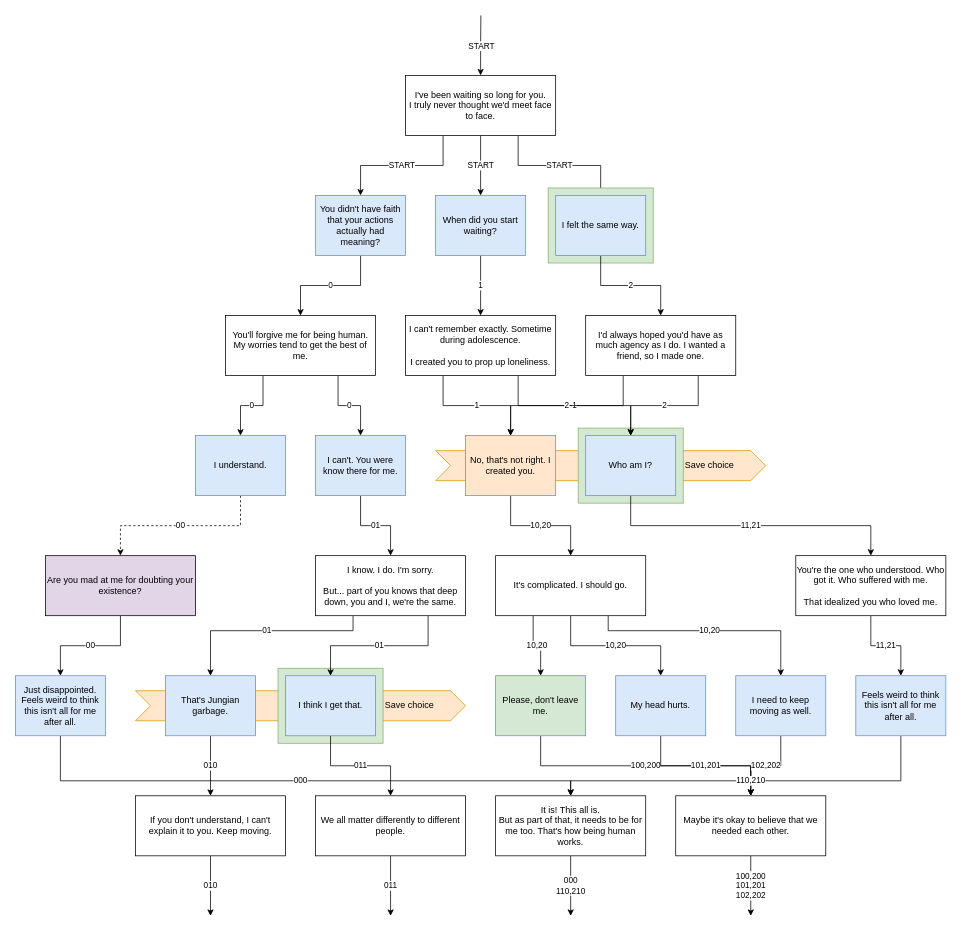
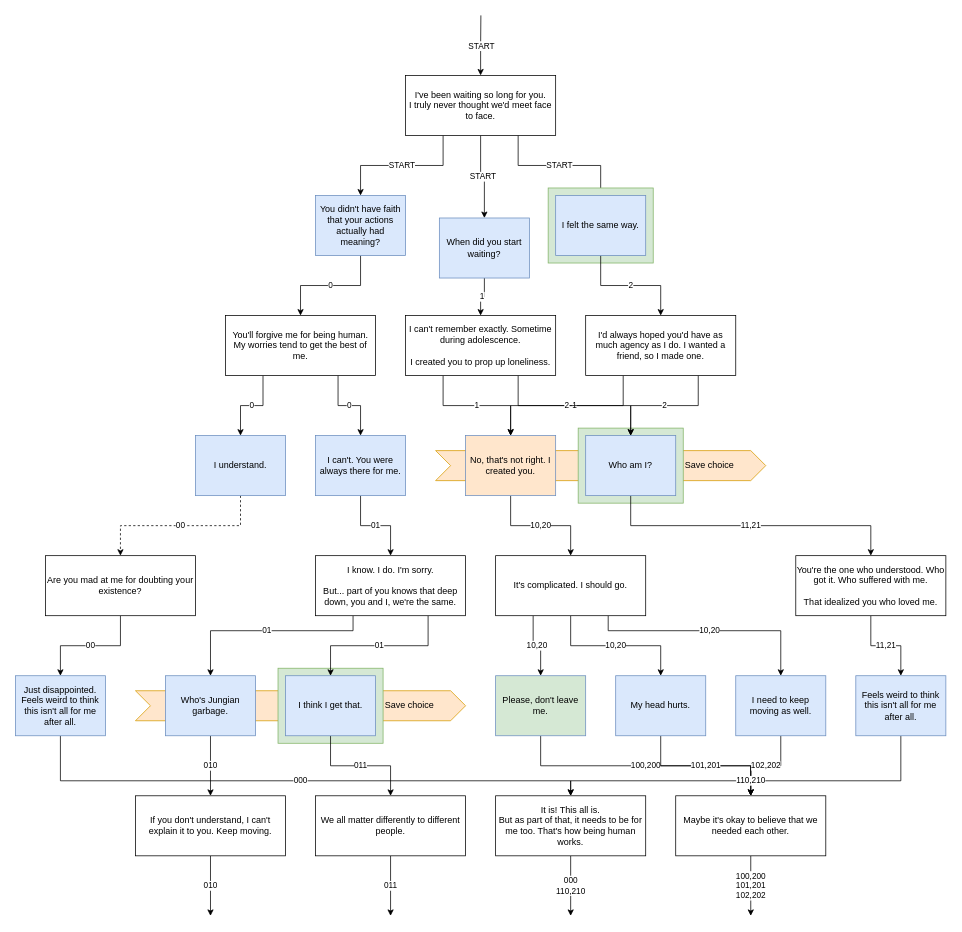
  <mxCell id="0" />
  <mxCell id="1" parent="0" />
  <mxCell id="2" value="&lt;blockquote style=&quot;margin: 0 0 0 40px; border: none; padding: 0px;&quot;&gt;&lt;blockquote style=&quot;margin: 0 0 0 40px; border: none; padding: 0px;&quot;&gt;&lt;blockquote style=&quot;margin: 0 0 0 40px; border: none; padding: 0px;&quot;&gt;Save choice&lt;/blockquote&gt;&lt;/blockquote&gt;&lt;/blockquote&gt;" style="shape=step;perimeter=stepPerimeter;whiteSpace=wrap;html=1;fixedSize=1;fillColor=#ffe6cc;strokeColor=#d79b00;align=right;spacingRight=40;" parent="1" vertex="1"><mxGeometry x="180" y="920" width="440" height="40" as="geometry" /></mxCell>
  <mxCell id="3" value="" style="rounded=0;whiteSpace=wrap;html=1;fillColor=#d5e8d4;strokeColor=#82b366;" vertex="1" parent="1"><mxGeometry x="370" y="890" width="140" height="100" as="geometry" /></mxCell>
  <mxCell id="4" value="&lt;blockquote style=&quot;margin: 0 0 0 40px; border: none; padding: 0px;&quot;&gt;&lt;blockquote style=&quot;margin: 0 0 0 40px; border: none; padding: 0px;&quot;&gt;&lt;blockquote style=&quot;margin: 0 0 0 40px; border: none; padding: 0px;&quot;&gt;Save choice&lt;/blockquote&gt;&lt;/blockquote&gt;&lt;/blockquote&gt;" style="shape=step;perimeter=stepPerimeter;whiteSpace=wrap;html=1;fixedSize=1;fillColor=#ffe6cc;strokeColor=#d79b00;align=right;spacingRight=40;" parent="1" vertex="1"><mxGeometry x="580" y="600" width="440" height="40" as="geometry" /></mxCell>
  <mxCell id="5" value="" style="rounded=0;whiteSpace=wrap;html=1;fillColor=#d5e8d4;strokeColor=#82b366;" vertex="1" parent="1"><mxGeometry x="770" y="570" width="140" height="100" as="geometry" /></mxCell>
  <mxCell id="6" value="START" style="edgeStyle=orthogonalEdgeStyle;rounded=0;orthogonalLoop=1;jettySize=auto;html=1;exitX=0.5;exitY=0;exitDx=0;exitDy=0;startArrow=classic;startFill=1;endArrow=none;endFill=0;" parent="1" source="10" edge="1"><mxGeometry relative="1" as="geometry"><mxPoint x="640.345" y="20" as="targetPoint" /></mxGeometry></mxCell>
  <mxCell id="7" value="START" style="edgeStyle=orthogonalEdgeStyle;rounded=0;orthogonalLoop=1;jettySize=auto;html=1;exitX=0.25;exitY=1;exitDx=0;exitDy=0;entryX=0.5;entryY=0;entryDx=0;entryDy=0;" parent="1" source="10" target="13" edge="1"><mxGeometry relative="1" as="geometry" /></mxCell>
  <mxCell id="8" value="START" style="edgeStyle=orthogonalEdgeStyle;rounded=0;orthogonalLoop=1;jettySize=auto;html=1;exitX=0.5;exitY=1;exitDx=0;exitDy=0;entryX=0.5;entryY=0;entryDx=0;entryDy=0;" parent="1" source="10" target="17" edge="1"><mxGeometry relative="1" as="geometry" /></mxCell>
  <mxCell id="9" value="START" style="edgeStyle=orthogonalEdgeStyle;rounded=0;orthogonalLoop=1;jettySize=auto;html=1;exitX=0.75;exitY=1;exitDx=0;exitDy=0;entryX=0.5;entryY=0;entryDx=0;entryDy=0;" parent="1" source="10" target="15" edge="1"><mxGeometry relative="1" as="geometry" /></mxCell>
  <mxCell id="10" value="I've been waiting so long for you.&lt;br&gt;I truly never thought we'd meet face to face." style="rounded=0;whiteSpace=wrap;html=1;" parent="1" vertex="1"><mxGeometry x="540" y="100" width="200" height="80" as="geometry" /></mxCell>
  <mxCell id="11" value="" style="rounded=0;whiteSpace=wrap;html=1;fillColor=#d5e8d4;strokeColor=#82b366;" parent="1" vertex="1"><mxGeometry x="730" y="250" width="140" height="100" as="geometry" /></mxCell>
  <mxCell id="12" value="0" style="edgeStyle=orthogonalEdgeStyle;rounded=0;orthogonalLoop=1;jettySize=auto;html=1;exitX=0.5;exitY=1;exitDx=0;exitDy=0;entryX=0.5;entryY=0;entryDx=0;entryDy=0;" parent="1" source="13" target="20" edge="1"><mxGeometry relative="1" as="geometry" /></mxCell>
  <mxCell id="13" value="You didn't have faith that your actions actually had meaning?" style="rounded=0;whiteSpace=wrap;html=1;fillColor=#dae8fc;strokeColor=#6c8ebf;" parent="1" vertex="1"><mxGeometry x="420" y="260" width="120" height="80" as="geometry" /></mxCell>
  <mxCell id="14" value="2" style="edgeStyle=orthogonalEdgeStyle;rounded=0;orthogonalLoop=1;jettySize=auto;html=1;exitX=0.5;exitY=1;exitDx=0;exitDy=0;entryX=0.5;entryY=0;entryDx=0;entryDy=0;" parent="1" source="15" target="34" edge="1"><mxGeometry relative="1" as="geometry" /></mxCell>
  <mxCell id="15" value="I felt the same way." style="rounded=0;whiteSpace=wrap;html=1;fillColor=#dae8fc;strokeColor=#6c8ebf;" parent="1" vertex="1"><mxGeometry x="740" y="260" width="120" height="80" as="geometry" /></mxCell>
  <mxCell id="16" value="1" style="edgeStyle=orthogonalEdgeStyle;rounded=0;orthogonalLoop=1;jettySize=auto;html=1;exitX=0.5;exitY=1;exitDx=0;exitDy=0;entryX=0.5;entryY=0;entryDx=0;entryDy=0;" parent="1" source="17" target="27" edge="1"><mxGeometry relative="1" as="geometry" /></mxCell>
- <mxCell id="17" value="When did you start waiting?" style="rounded=0;whiteSpace=wrap;html=1;fillColor=#dae8fc;strokeColor=#6c8ebf;" parent="1" vertex="1"><mxGeometry x="580" y="260" width="120" height="80" as="geometry" /></mxCell>
+ <mxCell id="17" value="When did you start waiting?" style="rounded=0;whiteSpace=wrap;html=1;fillColor=#dae8fc;strokeColor=#6c8ebf;" parent="1" vertex="1"><mxGeometry x="585" y="290" width="120" height="80" as="geometry" /></mxCell>
  <mxCell id="18" value="0" style="edgeStyle=orthogonalEdgeStyle;rounded=0;orthogonalLoop=1;jettySize=auto;html=1;exitX=0.75;exitY=1;exitDx=0;exitDy=0;entryX=0.5;entryY=0;entryDx=0;entryDy=0;" parent="1" source="20" target="24" edge="1"><mxGeometry relative="1" as="geometry" /></mxCell>
  <mxCell id="19" value="0" style="edgeStyle=orthogonalEdgeStyle;rounded=0;orthogonalLoop=1;jettySize=auto;html=1;exitX=0.25;exitY=1;exitDx=0;exitDy=0;entryX=0.5;entryY=0;entryDx=0;entryDy=0;" parent="1" source="20" target="22" edge="1"><mxGeometry relative="1" as="geometry" /></mxCell>
  <mxCell id="20" value="You'll forgive me for being human. My worries tend to get the best of me." style="rounded=0;whiteSpace=wrap;html=1;" parent="1" vertex="1"><mxGeometry x="300" y="420" width="200" height="80" as="geometry" /></mxCell>
  <mxCell id="21" value="00" style="edgeStyle=orthogonalEdgeStyle;rounded=0;orthogonalLoop=1;jettySize=auto;html=1;exitX=0.5;exitY=1;exitDx=0;exitDy=0;entryX=0.5;entryY=0;entryDx=0;entryDy=0;dashed=1;" parent="1" source="22" target="36" edge="1"><mxGeometry relative="1" as="geometry" /></mxCell>
  <mxCell id="22" value="I understand." style="rounded=0;whiteSpace=wrap;html=1;fillColor=#dae8fc;strokeColor=#6c8ebf;" parent="1" vertex="1"><mxGeometry x="260" y="580" width="120" height="80" as="geometry" /></mxCell>
  <mxCell id="23" value="01" style="edgeStyle=orthogonalEdgeStyle;rounded=0;orthogonalLoop=1;jettySize=auto;html=1;exitX=0.5;exitY=1;exitDx=0;exitDy=0;entryX=0.5;entryY=0;entryDx=0;entryDy=0;" parent="1" source="24" target="39" edge="1"><mxGeometry relative="1" as="geometry" /></mxCell>
- <mxCell id="24" value="I can't. You were know there for me." style="rounded=0;whiteSpace=wrap;html=1;fillColor=#dae8fc;strokeColor=#6c8ebf;" parent="1" vertex="1"><mxGeometry x="420" y="580" width="120" height="80" as="geometry" /></mxCell>
+ <mxCell id="24" value="I can't. You were always there for me." style="rounded=0;whiteSpace=wrap;html=1;fillColor=#dae8fc;strokeColor=#6c8ebf;" parent="1" vertex="1"><mxGeometry x="420" y="580" width="120" height="80" as="geometry" /></mxCell>
  <mxCell id="25" value="1" style="edgeStyle=orthogonalEdgeStyle;rounded=0;orthogonalLoop=1;jettySize=auto;html=1;exitX=0.25;exitY=1;exitDx=0;exitDy=0;entryX=0.5;entryY=0;entryDx=0;entryDy=0;" parent="1" source="27" target="29" edge="1"><mxGeometry relative="1" as="geometry" /></mxCell>
  <mxCell id="26" value="1" style="edgeStyle=orthogonalEdgeStyle;rounded=0;orthogonalLoop=1;jettySize=auto;html=1;exitX=0.75;exitY=1;exitDx=0;exitDy=0;entryX=0.5;entryY=0;entryDx=0;entryDy=0;" parent="1" source="27" target="31" edge="1"><mxGeometry relative="1" as="geometry" /></mxCell>
  <mxCell id="27" value="I can't remember exactly. Sometime during adolescence.&lt;br&gt;&lt;br&gt;I created you to prop up loneliness." style="rounded=0;whiteSpace=wrap;html=1;" parent="1" vertex="1"><mxGeometry x="540" y="420" width="200" height="80" as="geometry" /></mxCell>
  <mxCell id="28" value="10,20" style="edgeStyle=orthogonalEdgeStyle;rounded=0;orthogonalLoop=1;jettySize=auto;html=1;exitX=0.5;exitY=1;exitDx=0;exitDy=0;entryX=0.5;entryY=0;entryDx=0;entryDy=0;" parent="1" source="29" target="43" edge="1"><mxGeometry relative="1" as="geometry" /></mxCell>
  <mxCell id="29" value="No, that's not right. I created you." style="rounded=0;whiteSpace=wrap;html=1;fillColor=#ffe6cc;strokeColor=#6c8ebf;" parent="1" vertex="1"><mxGeometry x="620" y="580" width="120" height="80" as="geometry" /></mxCell>
  <mxCell id="30" value="11,21" style="edgeStyle=orthogonalEdgeStyle;rounded=0;orthogonalLoop=1;jettySize=auto;html=1;exitX=0.5;exitY=1;exitDx=0;exitDy=0;entryX=0.5;entryY=0;entryDx=0;entryDy=0;" parent="1" source="31" target="45" edge="1"><mxGeometry relative="1" as="geometry" /></mxCell>
  <mxCell id="31" value="Who am I?" style="rounded=0;whiteSpace=wrap;html=1;fillColor=#dae8fc;strokeColor=#6c8ebf;" parent="1" vertex="1"><mxGeometry x="780" y="580" width="120" height="80" as="geometry" /></mxCell>
  <mxCell id="32" value="2" style="edgeStyle=orthogonalEdgeStyle;rounded=0;orthogonalLoop=1;jettySize=auto;html=1;exitX=0.25;exitY=1;exitDx=0;exitDy=0;entryX=0.5;entryY=0;entryDx=0;entryDy=0;" parent="1" source="34" target="29" edge="1"><mxGeometry relative="1" as="geometry" /></mxCell>
  <mxCell id="33" value="2" style="edgeStyle=orthogonalEdgeStyle;rounded=0;orthogonalLoop=1;jettySize=auto;html=1;exitX=0.75;exitY=1;exitDx=0;exitDy=0;entryX=0.5;entryY=0;entryDx=0;entryDy=0;" parent="1" source="34" target="31" edge="1"><mxGeometry relative="1" as="geometry" /></mxCell>
  <mxCell id="34" value="I'd always hoped you'd have as much agency as I do. I wanted a friend, so I made one." style="rounded=0;whiteSpace=wrap;html=1;" parent="1" vertex="1"><mxGeometry x="780" y="420" width="200" height="80" as="geometry" /></mxCell>
  <mxCell id="35" value="00" style="edgeStyle=orthogonalEdgeStyle;rounded=0;orthogonalLoop=1;jettySize=auto;html=1;exitX=0.5;exitY=1;exitDx=0;exitDy=0;entryX=0.5;entryY=0;entryDx=0;entryDy=0;" parent="1" source="36" target="59" edge="1"><mxGeometry relative="1" as="geometry" /></mxCell>
- <mxCell id="36" value="Are you mad at me for doubting your existence?" style="rounded=0;whiteSpace=wrap;html=1;fillColor=#e1d5e7;" parent="1" vertex="1"><mxGeometry x="60" y="740" width="200" height="80" as="geometry" /></mxCell>
+ <mxCell id="36" value="Are you mad at me for doubting your existence?" style="rounded=0;whiteSpace=wrap;html=1;" parent="1" vertex="1"><mxGeometry x="60" y="740" width="200" height="80" as="geometry" /></mxCell>
  <mxCell id="37" value="01" style="edgeStyle=orthogonalEdgeStyle;rounded=0;orthogonalLoop=1;jettySize=auto;html=1;exitX=0.25;exitY=1;exitDx=0;exitDy=0;entryX=0.5;entryY=0;entryDx=0;entryDy=0;" parent="1" source="39" target="57" edge="1"><mxGeometry relative="1" as="geometry"><Array as="points"><mxPoint x="470" y="840" /><mxPoint x="280" y="840" /></Array></mxGeometry></mxCell>
  <mxCell id="38" value="01" style="edgeStyle=orthogonalEdgeStyle;rounded=0;orthogonalLoop=1;jettySize=auto;html=1;exitX=0.75;exitY=1;exitDx=0;exitDy=0;entryX=0.5;entryY=0;entryDx=0;entryDy=0;" parent="1" source="39" target="55" edge="1"><mxGeometry relative="1" as="geometry" /></mxCell>
  <mxCell id="39" value="I know. I do. I'm sorry.&lt;br&gt;&lt;br&gt;But... part of you knows that deep down, you and I, we're the same." style="rounded=0;whiteSpace=wrap;html=1;" parent="1" vertex="1"><mxGeometry x="420" y="740" width="200" height="80" as="geometry" /></mxCell>
  <mxCell id="40" value="10,20" style="edgeStyle=orthogonalEdgeStyle;rounded=0;orthogonalLoop=1;jettySize=auto;html=1;exitX=0.25;exitY=1;exitDx=0;exitDy=0;entryX=0.5;entryY=0;entryDx=0;entryDy=0;" parent="1" source="43" target="47" edge="1"><mxGeometry relative="1" as="geometry" /></mxCell>
  <mxCell id="41" value="10,20" style="edgeStyle=orthogonalEdgeStyle;rounded=0;orthogonalLoop=1;jettySize=auto;html=1;exitX=0.5;exitY=1;exitDx=0;exitDy=0;entryX=0.5;entryY=0;entryDx=0;entryDy=0;" parent="1" source="43" target="49" edge="1"><mxGeometry relative="1" as="geometry" /></mxCell>
  <mxCell id="42" value="10,20" style="edgeStyle=orthogonalEdgeStyle;rounded=0;orthogonalLoop=1;jettySize=auto;html=1;exitX=0.75;exitY=1;exitDx=0;exitDy=0;entryX=0.5;entryY=0;entryDx=0;entryDy=0;" parent="1" source="43" target="51" edge="1"><mxGeometry relative="1" as="geometry"><Array as="points"><mxPoint x="810" y="840" /><mxPoint x="1040" y="840" /></Array></mxGeometry></mxCell>
  <mxCell id="43" value="It's complicated. I should go." style="rounded=0;whiteSpace=wrap;html=1;" parent="1" vertex="1"><mxGeometry x="660" y="740" width="200" height="80" as="geometry" /></mxCell>
  <mxCell id="44" value="11,21" style="edgeStyle=orthogonalEdgeStyle;rounded=0;orthogonalLoop=1;jettySize=auto;html=1;exitX=0.5;exitY=1;exitDx=0;exitDy=0;entryX=0.5;entryY=0;entryDx=0;entryDy=0;" parent="1" source="45" target="53" edge="1"><mxGeometry relative="1" as="geometry" /></mxCell>
  <mxCell id="45" value="You're the one who understood. Who got it. Who suffered with me.&lt;br&gt;&lt;br&gt;That idealized you who loved me." style="rounded=0;whiteSpace=wrap;html=1;" parent="1" vertex="1"><mxGeometry x="1060" y="740" width="200" height="80" as="geometry" /></mxCell>
  <mxCell id="46" value="100,200" style="edgeStyle=orthogonalEdgeStyle;rounded=0;orthogonalLoop=1;jettySize=auto;html=1;exitX=0.5;exitY=1;exitDx=0;exitDy=0;entryX=0.5;entryY=0;entryDx=0;entryDy=0;" edge="1" parent="1" source="47" target="65"><mxGeometry relative="1" as="geometry" /></mxCell>
  <mxCell id="47" value="Please, don't leave me." style="rounded=0;whiteSpace=wrap;html=1;fillColor=#d5e8d4;strokeColor=#6c8ebf;" parent="1" vertex="1"><mxGeometry x="660" y="900" width="120" height="80" as="geometry" /></mxCell>
  <mxCell id="48" value="101,201" style="edgeStyle=orthogonalEdgeStyle;rounded=0;orthogonalLoop=1;jettySize=auto;html=1;exitX=0.5;exitY=1;exitDx=0;exitDy=0;entryX=0.5;entryY=0;entryDx=0;entryDy=0;" edge="1" parent="1" source="49" target="65"><mxGeometry relative="1" as="geometry" /></mxCell>
  <mxCell id="49" value="My head hurts." style="rounded=0;whiteSpace=wrap;html=1;fillColor=#dae8fc;strokeColor=#6c8ebf;" parent="1" vertex="1"><mxGeometry x="820" y="900" width="120" height="80" as="geometry" /></mxCell>
  <mxCell id="50" value="102,202" style="edgeStyle=orthogonalEdgeStyle;rounded=0;orthogonalLoop=1;jettySize=auto;html=1;exitX=0.5;exitY=1;exitDx=0;exitDy=0;entryX=0.5;entryY=0;entryDx=0;entryDy=0;" edge="1" parent="1" source="51" target="65"><mxGeometry relative="1" as="geometry" /></mxCell>
  <mxCell id="51" value="I need to keep moving as well." style="rounded=0;whiteSpace=wrap;html=1;fillColor=#dae8fc;strokeColor=#6c8ebf;" parent="1" vertex="1"><mxGeometry x="980" y="900" width="120" height="80" as="geometry" /></mxCell>
  <mxCell id="52" value="110,210" style="edgeStyle=orthogonalEdgeStyle;rounded=0;orthogonalLoop=1;jettySize=auto;html=1;exitX=0.5;exitY=1;exitDx=0;exitDy=0;entryX=0.5;entryY=0;entryDx=0;entryDy=0;" edge="1" parent="1" source="53" target="67"><mxGeometry relative="1" as="geometry"><Array as="points"><mxPoint x="1200" y="1040" /><mxPoint x="760" y="1040" /></Array></mxGeometry></mxCell>
  <mxCell id="53" value="Feels weird to think this isn't all for me after all." style="rounded=0;whiteSpace=wrap;html=1;fillColor=#dae8fc;strokeColor=#6c8ebf;" parent="1" vertex="1"><mxGeometry x="1140" y="900" width="120" height="80" as="geometry" /></mxCell>
  <mxCell id="54" value="011" style="edgeStyle=orthogonalEdgeStyle;rounded=0;orthogonalLoop=1;jettySize=auto;html=1;exitX=0.5;exitY=1;exitDx=0;exitDy=0;entryX=0.5;entryY=0;entryDx=0;entryDy=0;" parent="1" source="55" target="61" edge="1"><mxGeometry relative="1" as="geometry" /></mxCell>
  <mxCell id="55" value="I think I get that." style="rounded=0;whiteSpace=wrap;html=1;fillColor=#dae8fc;strokeColor=#6c8ebf;" parent="1" vertex="1"><mxGeometry x="380" y="900" width="120" height="80" as="geometry" /></mxCell>
  <mxCell id="56" value="010" style="edgeStyle=orthogonalEdgeStyle;rounded=0;orthogonalLoop=1;jettySize=auto;html=1;exitX=0.5;exitY=1;exitDx=0;exitDy=0;entryX=0.5;entryY=0;entryDx=0;entryDy=0;" edge="1" parent="1" source="57" target="63"><mxGeometry relative="1" as="geometry" /></mxCell>
- <mxCell id="57" value="That's Jungian garbage." style="rounded=0;whiteSpace=wrap;html=1;fillColor=#dae8fc;strokeColor=#6c8ebf;" parent="1" vertex="1"><mxGeometry x="220" y="900" width="120" height="80" as="geometry" /></mxCell>
+ <mxCell id="57" value="Who's Jungian garbage." style="rounded=0;whiteSpace=wrap;html=1;fillColor=#dae8fc;strokeColor=#6c8ebf;" parent="1" vertex="1"><mxGeometry x="220" y="900" width="120" height="80" as="geometry" /></mxCell>
  <mxCell id="58" value="000" style="edgeStyle=orthogonalEdgeStyle;rounded=0;orthogonalLoop=1;jettySize=auto;html=1;exitX=0.5;exitY=1;exitDx=0;exitDy=0;entryX=0.5;entryY=0;entryDx=0;entryDy=0;" edge="1" parent="1" source="59" target="67"><mxGeometry relative="1" as="geometry"><Array as="points"><mxPoint x="80" y="1040" /><mxPoint x="760" y="1040" /></Array></mxGeometry></mxCell>
  <mxCell id="59" value="Just disappointed. Feels weird to think this isn't all for me after all." style="rounded=0;whiteSpace=wrap;html=1;fillColor=#dae8fc;strokeColor=#6c8ebf;" parent="1" vertex="1"><mxGeometry x="20" y="900" width="120" height="80" as="geometry" /></mxCell>
  <mxCell id="60" value="011" style="edgeStyle=orthogonalEdgeStyle;rounded=0;orthogonalLoop=1;jettySize=auto;html=1;exitX=0.5;exitY=1;exitDx=0;exitDy=0;" edge="1" parent="1" source="61"><mxGeometry relative="1" as="geometry"><mxPoint x="520" y="1220" as="targetPoint" /></mxGeometry></mxCell>
  <mxCell id="61" value="We all matter differently to different people." style="rounded=0;whiteSpace=wrap;html=1;" parent="1" vertex="1"><mxGeometry x="420" y="1060" width="200" height="80" as="geometry" /></mxCell>
  <mxCell id="62" value="010" style="edgeStyle=orthogonalEdgeStyle;rounded=0;orthogonalLoop=1;jettySize=auto;html=1;exitX=0.5;exitY=1;exitDx=0;exitDy=0;" edge="1" parent="1" source="63"><mxGeometry relative="1" as="geometry"><mxPoint x="280" y="1220" as="targetPoint" /></mxGeometry></mxCell>
  <mxCell id="63" value="If you don't understand, I can't explain it to you. Keep moving." style="rounded=0;whiteSpace=wrap;html=1;" parent="1" vertex="1"><mxGeometry x="180" y="1060" width="200" height="80" as="geometry" /></mxCell>
  <mxCell id="64" value="100,200&lt;br&gt;101,201&lt;br&gt;102,202" style="edgeStyle=orthogonalEdgeStyle;rounded=0;orthogonalLoop=1;jettySize=auto;html=1;exitX=0.5;exitY=1;exitDx=0;exitDy=0;" edge="1" parent="1" source="65"><mxGeometry relative="1" as="geometry"><mxPoint x="1000" y="1220" as="targetPoint" /><mxPoint as="offset" /></mxGeometry></mxCell>
  <mxCell id="65" value="Maybe it's okay to believe that we needed each other." style="rounded=0;whiteSpace=wrap;html=1;" vertex="1" parent="1"><mxGeometry x="900" y="1060" width="200" height="80" as="geometry" /></mxCell>
  <mxCell id="66" value="000&lt;br&gt;110,210" style="edgeStyle=orthogonalEdgeStyle;rounded=0;orthogonalLoop=1;jettySize=auto;html=1;exitX=0.5;exitY=1;exitDx=0;exitDy=0;" edge="1" parent="1" source="67"><mxGeometry relative="1" as="geometry"><mxPoint x="760" y="1220" as="targetPoint" /></mxGeometry></mxCell>
  <mxCell id="67" value="It is! This all is.&lt;br&gt;But as part of that, it needs to be for me too. That's how being human works." style="rounded=0;whiteSpace=wrap;html=1;" vertex="1" parent="1"><mxGeometry x="660" y="1060" width="200" height="80" as="geometry" /></mxCell>
